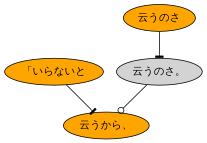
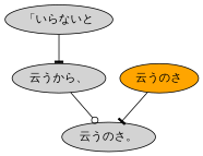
  digraph {
    node [fillcolor=orange style=filled]
    edge [arrowhead=tee]
-   n1 [label="「いらないと"]
-   n2 [label="云うから、"]
+   n1 [fillcolor=lightgrey label="「いらないと"]
+   n2 [fillcolor=lightgrey label="云うから、"]
    n3 [fillcolor=lightgrey label="云うのさ。"]
    n4 [label="云うのさ"]
    n1 -> n2
-   n3 -> n2 [arrowhead=odot]
+   n2 -> n3 [arrowhead=odot]
    n4 -> n3
  }
